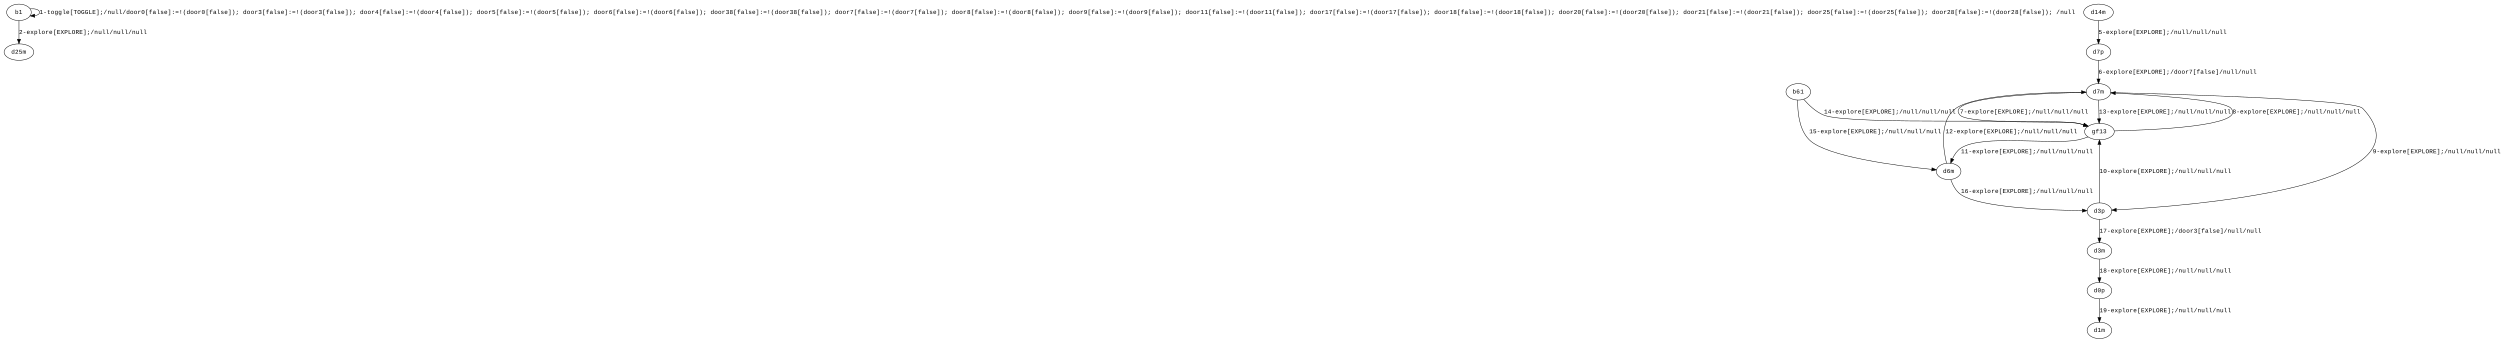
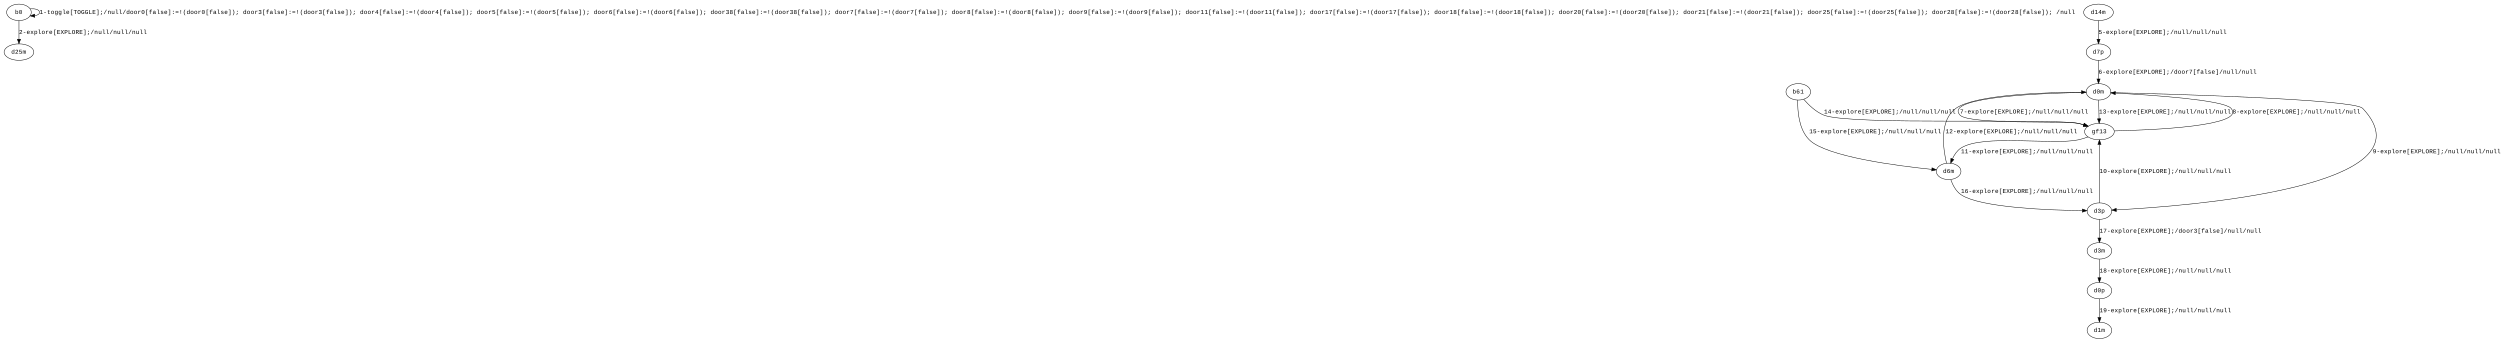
  digraph {
    fontname="Liberation Mono"
    node [fontname="Liberation Mono"]
    edge [fontname="Liberation Mono"]
-   b0 [label=b1]
+   b0
    d25m
    n3 [label=d14m]
    d7p
-   d7m
+   d7m [label=d0m]
    gf13
    d3p
    d6m
    d3m
    b61
    d0p
    d1m
    b0 -> b0 [label="1-toggle[TOGGLE];/null/door0[false]:=!(door0[false]); door3[false]:=!(door3[false]); door4[false]:=!(door4[false]); door5[false]:=!(door5[false]); door6[false]:=!(door6[false]); door38[false]:=!(door38[false]); door7[false]:=!(door7[false]); door8[false]:=!(door8[false]); door9[false]:=!(door9[false]); door11[false]:=!(door11[false]); door17[false]:=!(door17[false]); door18[false]:=!(door18[false]); door20[false]:=!(door20[false]); door21[false]:=!(door21[false]); door25[false]:=!(door25[false]); door28[false]:=!(door28[false]); /null"]
    b0 -> d25m [label="2-explore[EXPLORE];/null/null/null"]
    n3 -> d7p [label="5-explore[EXPLORE];/null/null/null"]
    d7p -> d7m [label="6-explore[EXPLORE];/door7[false]/null/null"]
    d7m -> gf13 [label="7-explore[EXPLORE];/null/null/null"]
    d7m -> gf13 [label="13-explore[EXPLORE];/null/null/null"]
    d7m -> d3p [label="9-explore[EXPLORE];/null/null/null"]
    gf13 -> d7m [label="8-explore[EXPLORE];/null/null/null"]
    gf13 -> d6m [label="11-explore[EXPLORE];/null/null/null"]
    d3p -> gf13 [label="10-explore[EXPLORE];/null/null/null"]
    d3p -> d3m [label="17-explore[EXPLORE];/door3[false]/null/null"]
    d6m -> d7m [label="12-explore[EXPLORE];/null/null/null"]
    d6m -> d3p [label="16-explore[EXPLORE];/null/null/null"]
    d3m -> d0p [label="18-explore[EXPLORE];/null/null/null"]
    b61 -> gf13 [label="14-explore[EXPLORE];/null/null/null"]
    b61 -> d6m [label="15-explore[EXPLORE];/null/null/null"]
    d0p -> d1m [label="19-explore[EXPLORE];/null/null/null"]
  }
